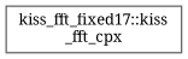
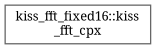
  digraph {
    rankdir=LR
    fontname="Noto Serif"
-   n1 [color=grey40 fillcolor=white fontname="Noto Serif" fontsize=10 height=0.2 label="kiss_fft_fixed17::kiss\l_fft_cpx" shape=box style=filled width=0.4]
+   n1 [color=grey40 fillcolor=white fontname="Noto Serif" fontsize=10 height=0.2 label="kiss_fft_fixed16::kiss\l_fft_cpx" shape=box style=filled width=0.4]
  }
